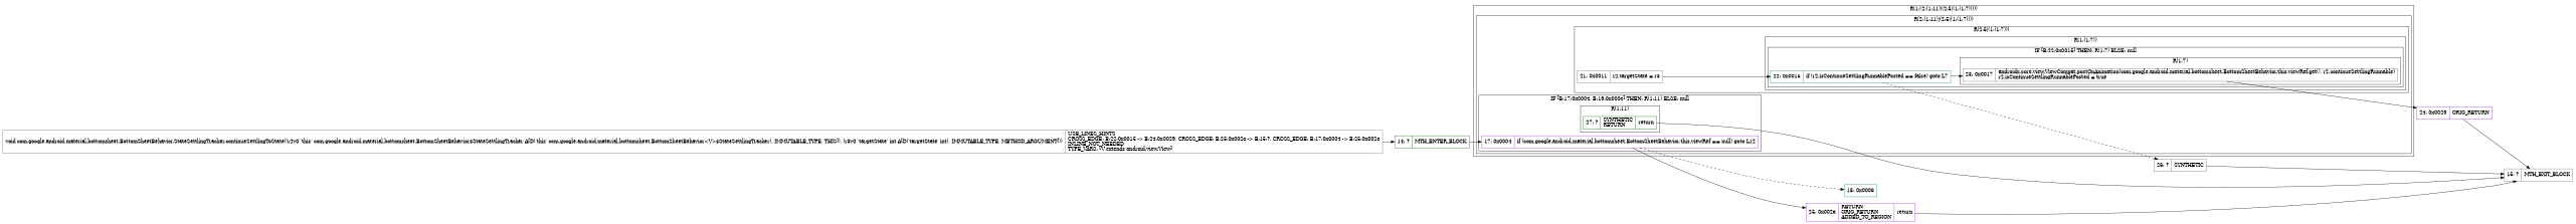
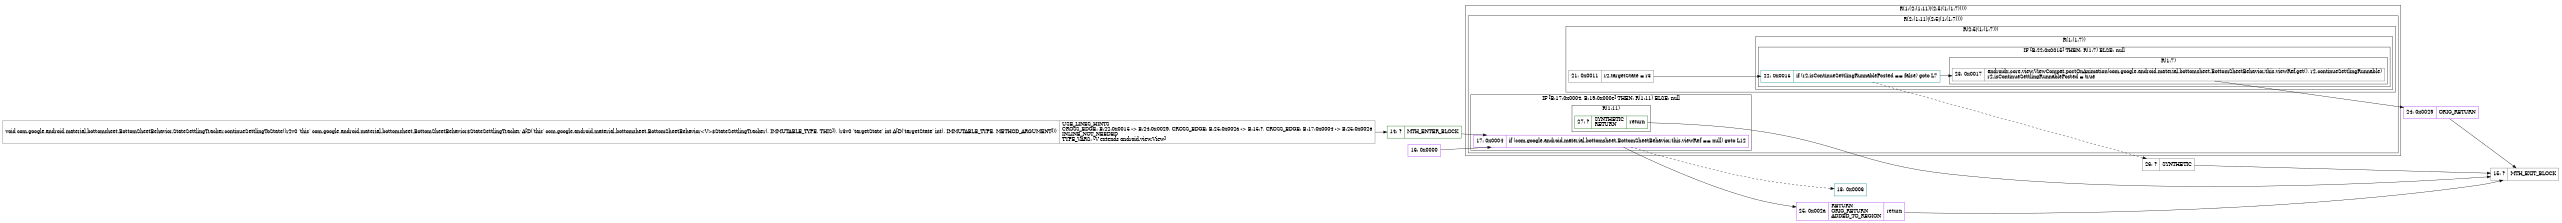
  digraph {
    rankdir=LR
    node [color=gray40 shape=record]
    n1 [color=darkgreen label="{27\:\ ?|SYNTHETIC\lRETURN\l|return\l}"]
    n2 [color=purple label="{17\:\ 0x0004|if (com.google.android.material.bottomsheet.BottomSheetBehavior.this.viewRef == null) goto L12\l}"]
    n3 [label="{23\:\ 0x0017|androidx.core.view.ViewCompat.postOnAnimation(com.google.android.material.bottomsheet.BottomSheetBehavior.this.viewRef.get(), r2.continueSettlingRunnable)\lr2.isContinueSettlingRunnablePosted = true\l}"]
    n4 [color=teal label="{22\:\ 0x0015|if (r2.isContinueSettlingRunnablePosted == false) goto L7\l}"]
    n5 [label="{21\:\ 0x0011|r2.targetState = r3\l}"]
    n6 [label="{15\:\ ?|MTH_EXIT_BLOCK\l}"]
    n7 [color=teal label="{18\:\ 0x0006}"]
    n8 [color=purple label="{25\:\ 0x002a|RETURN\lORIG_RETURN\lADDED_TO_REGION\l|return\l}"]
    n9 [color=purple label="{24\:\ 0x0029|ORIG_RETURN\l}"]
    n10 [label="{26\:\ ?|SYNTHETIC\l}"]
    n11 [color=darkgreen label="{14\:\ ?|MTH_ENTER_BLOCK\l}"]
+   n12 [color=purple label="{16\:\ 0x0000}"]
    n13 [label="{void com.google.android.material.bottomsheet.BottomSheetBehavior.StateSettlingTracker.continueSettlingToState((r2v0 'this' com.google.android.material.bottomsheet.BottomSheetBehavior$StateSettlingTracker A[D('this' com.google.android.material.bottomsheet.BottomSheetBehavior\<V\>$StateSettlingTracker), IMMUTABLE_TYPE, THIS]), (r3v0 'targetState' int A[D('targetState' int), IMMUTABLE_TYPE, METHOD_ARGUMENT]))  | USE_LINES_HINTS\lCROSS_EDGE: B:22:0x0015 \-\> B:24:0x0029, CROSS_EDGE: B:25:0x002a \-\> B:15:?, CROSS_EDGE: B:17:0x0004 \-\> B:25:0x002a\lINLINE_NOT_NEEDED\lTYPE_VARS: [V extends android.view.View]\l}"]
    subgraph cluster_1 {
      label="R(1:(2:(1:11)|(2:5|(1:(1:7)))))"
      subgraph cluster_2 {
        label="R(2:(1:11)|(2:5|(1:(1:7))))"
        subgraph cluster_3 {
          label="IF [B:17:0x0004, B:19:0x000e] THEN: R(1:11) ELSE: null"
          n2
          subgraph cluster_4 {
            label="R(1:11)"
            n1
          }
        }
        subgraph cluster_5 {
          label="R(2:5|(1:(1:7)))"
          n5
          subgraph cluster_6 {
            label="R(1:(1:7))"
            subgraph cluster_7 {
              label="IF [B:22:0x0015] THEN: R(1:7) ELSE: null"
              n4
              subgraph cluster_8 {
                label="R(1:7)"
                n3
              }
            }
          }
        }
      }
    }
    n1 -> n6
    n2 -> n7 [style=dashed]
    n2 -> n8
    n3 -> n9
    n4 -> n3
    n4 -> n10 [style=dashed]
    n5 -> n4
    n8 -> n6
    n9 -> n6
    n10 -> n6
    n11 -> n2
+   n12 -> n2
    n13 -> n11
  }
